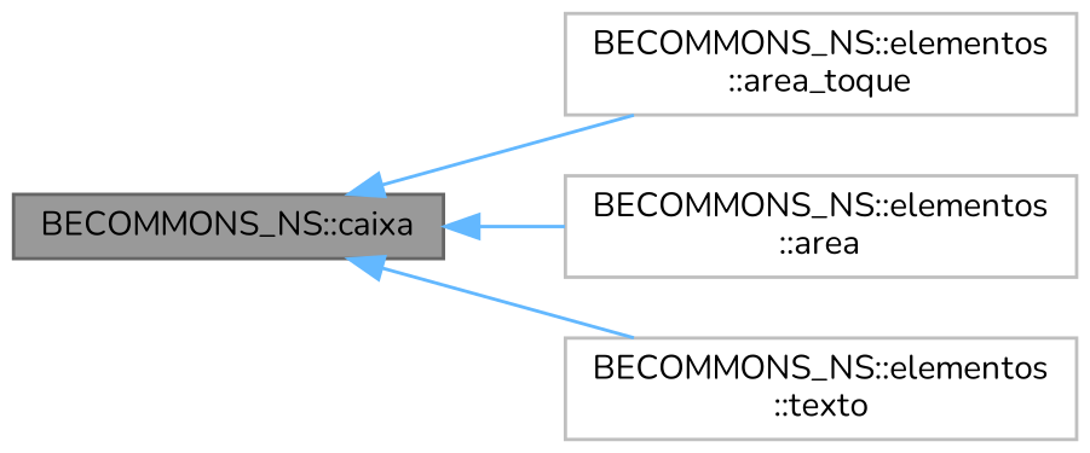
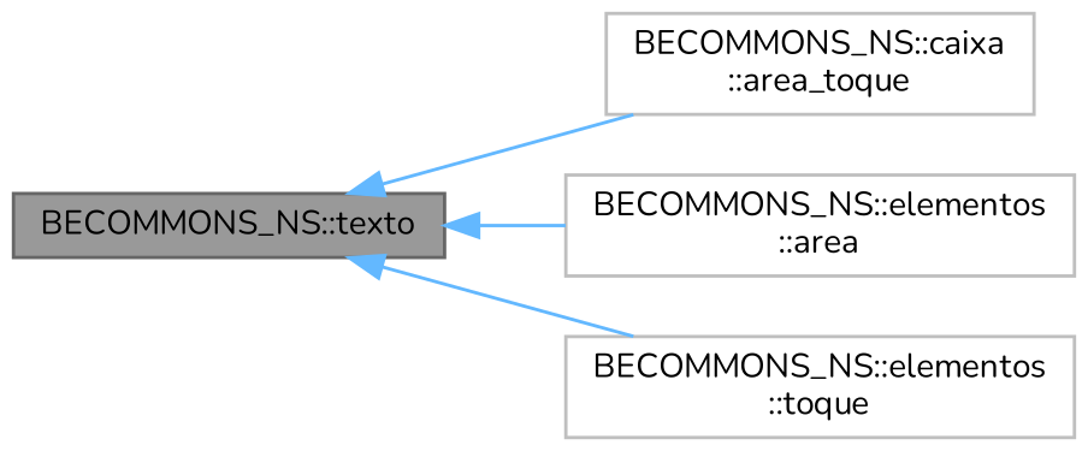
  digraph {
    fontname=Nunito
    rankdir=LR
    node [color=grey75 fillcolor=white fontname=Nunito fontsize=10 shape=box style=filled]
    edge [color=steelblue1 dir=back fontname=Nunito fontsize=10 labelfontname=Helvetica labelfontsize=10 style=solid]
-   n1 [color=gray40 fillcolor=grey60 fontcolor=black height=0.2 label="BECOMMONS_NS::caixa" width=0.4]
-   n2 [height=0.2 label="BECOMMONS_NS::elementos\l::area_toque" width=0.4]
+   n1 [color=gray40 fillcolor=grey60 fontcolor=black height=0.2 label="BECOMMONS_NS::texto" width=0.4]
+   n2 [height=0.2 label="BECOMMONS_NS::caixa\l::area_toque" width=0.4]
    n3 [height=0.2 label="BECOMMONS_NS::elementos\l::area" width=0.4]
-   n4 [height=0.2 label="BECOMMONS_NS::elementos\l::texto" width=0.4]
+   n4 [height=0.2 label="BECOMMONS_NS::elementos\l::toque" width=0.4]
    n1 -> n2
    n1 -> n3
    n1 -> n4
  }
